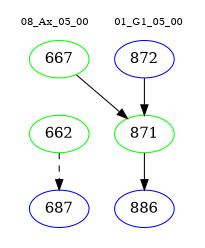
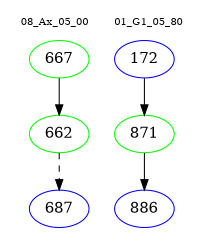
  digraph {
    node [color=green]
    edge [color=black style=solid]
    n1 [label=667]
    n2 [label=662]
    n3 [color=blue label=687]
-   n4 [color=blue label=872]
+   n4 [color=blue label=172]
    n5 [label=871]
    n6 [color=blue label=886]
    subgraph cluster_1 {
      color=white
      fontsize=10
      label="08_Ax_05_00"
      n1
      n2
      n3
    }
    subgraph cluster_2 {
      color=white
      fontsize=10
-     label="01_G1_05_00"
+     label="01_G1_05_80"
      n4
      n5
      n6
    }
-   n1 -> n5
+   n1 -> n2
    n2 -> n3 [style=dashed]
    n4 -> n5
    n5 -> n6
  }
